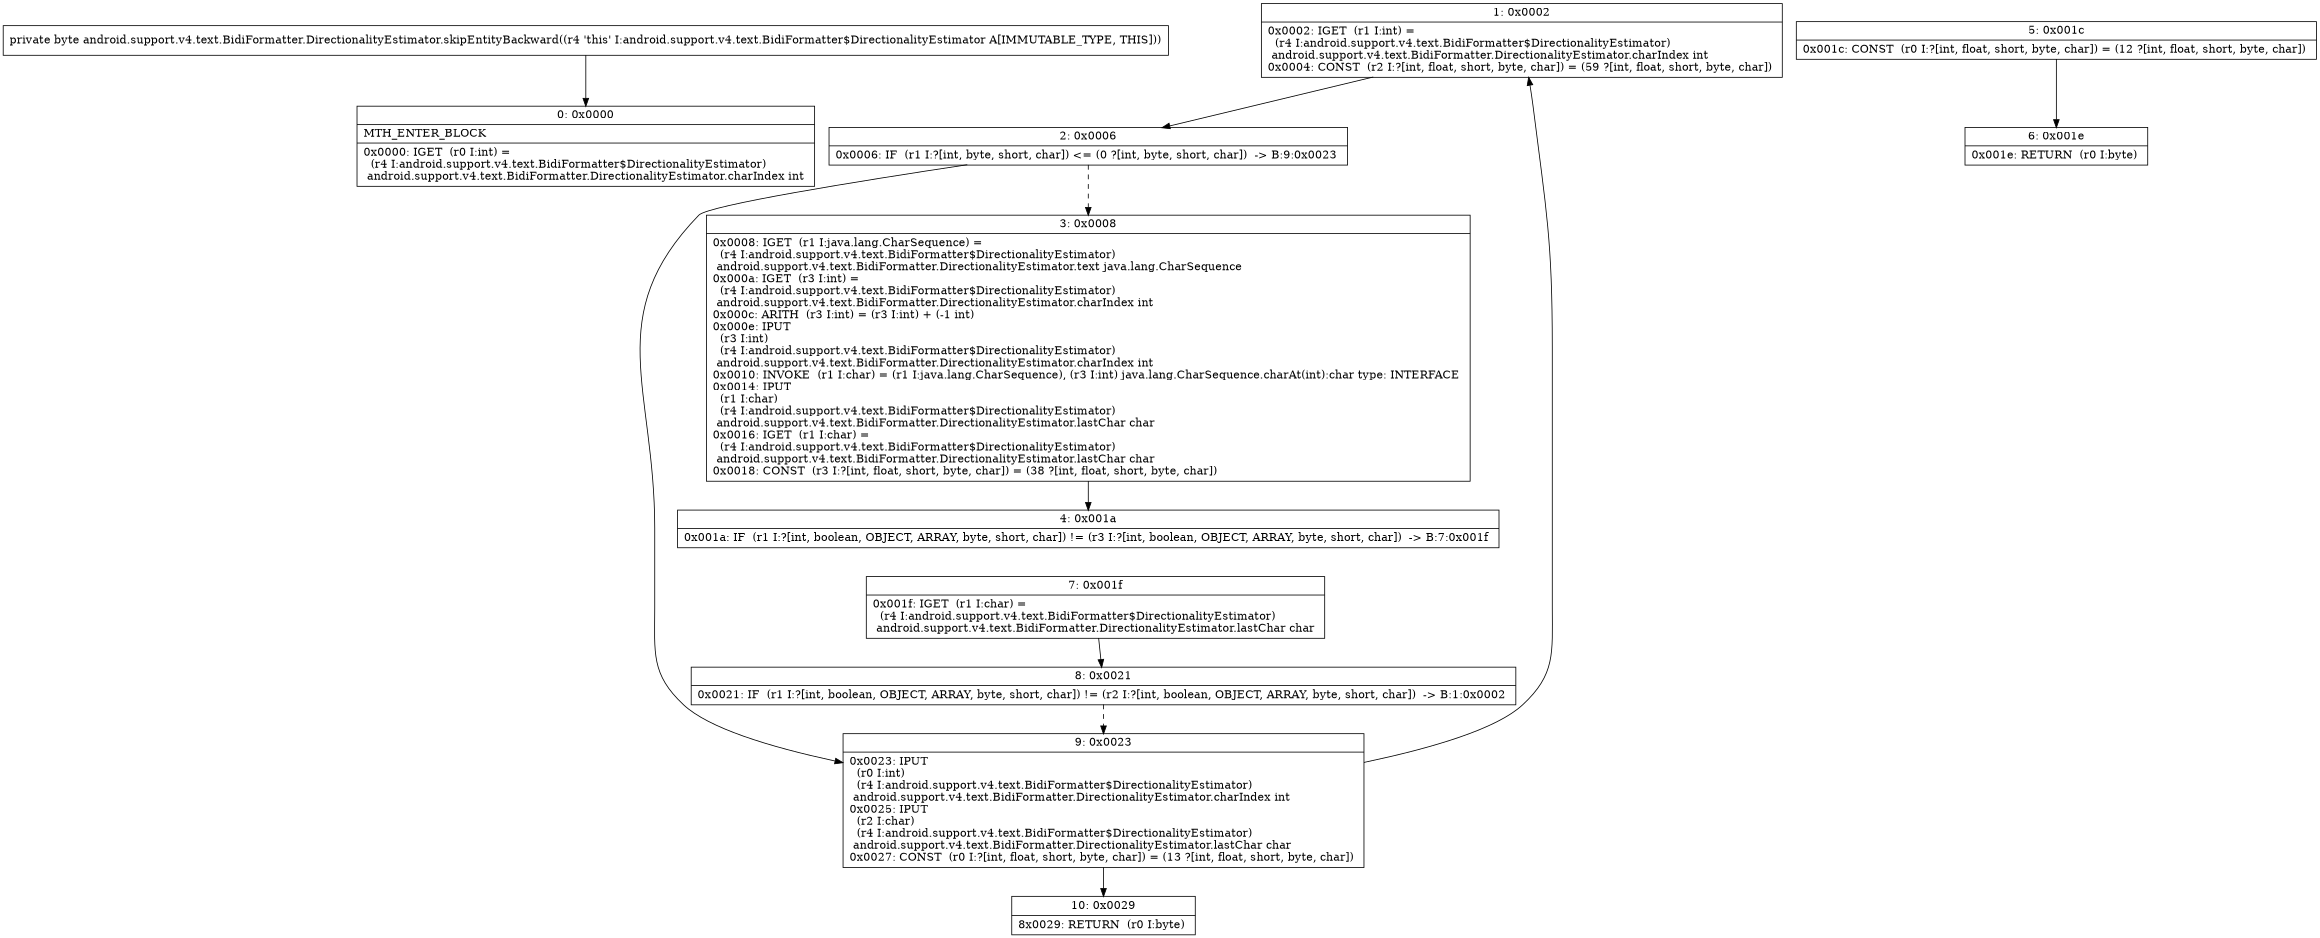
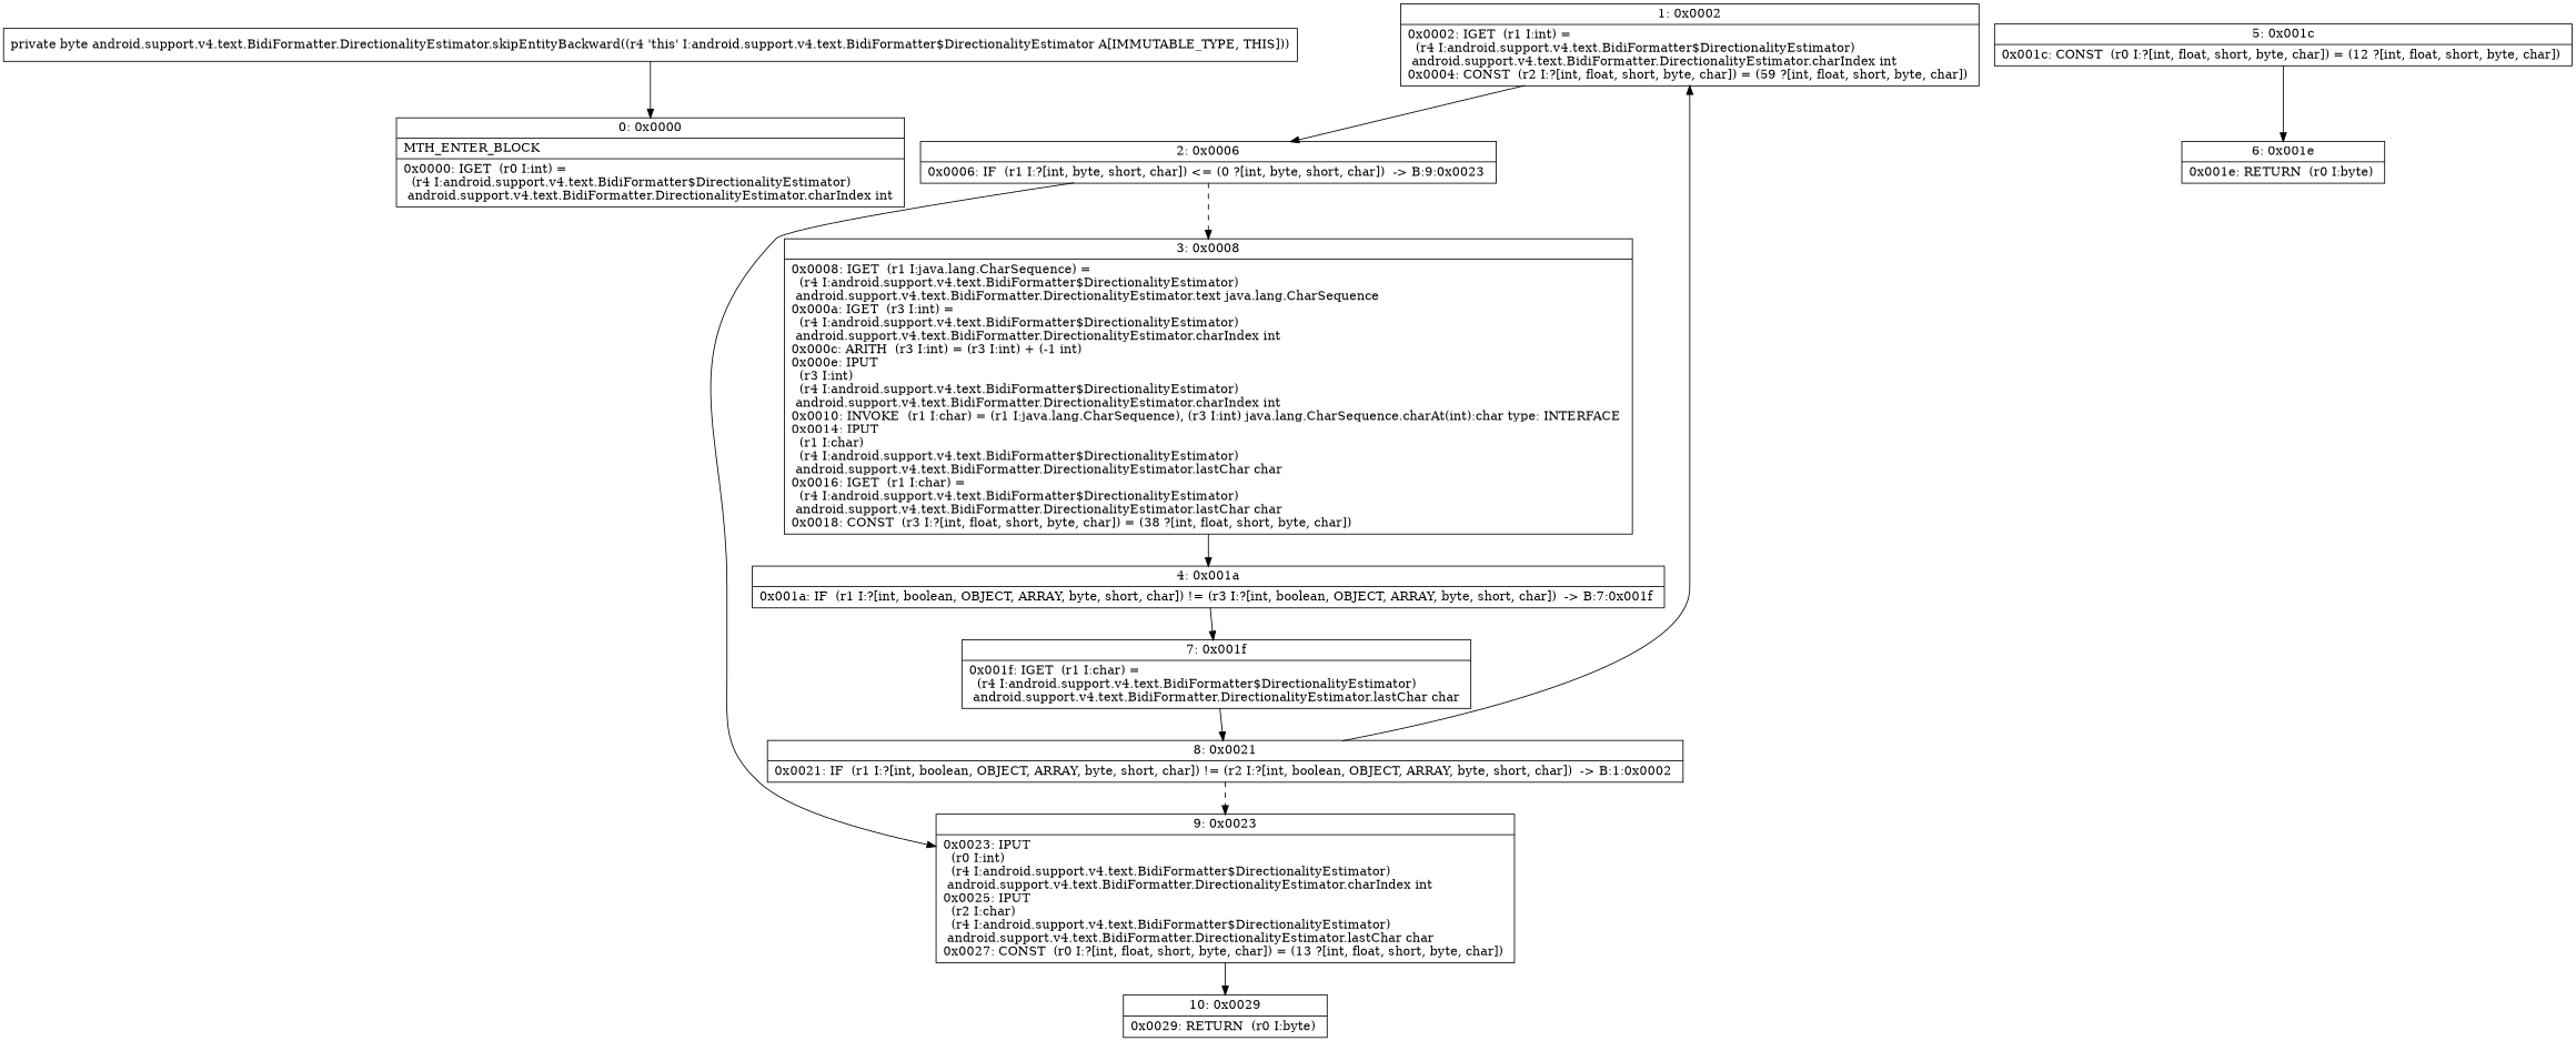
  digraph {
    node [shape=record]
    n1 [label="{0\:\ 0x0000|MTH_ENTER_BLOCK\l|0x0000: IGET  (r0 I:int) = \l  (r4 I:android.support.v4.text.BidiFormatter$DirectionalityEstimator)\l android.support.v4.text.BidiFormatter.DirectionalityEstimator.charIndex int \l}"]
    n2 [label="{1\:\ 0x0002|0x0002: IGET  (r1 I:int) = \l  (r4 I:android.support.v4.text.BidiFormatter$DirectionalityEstimator)\l android.support.v4.text.BidiFormatter.DirectionalityEstimator.charIndex int \l0x0004: CONST  (r2 I:?[int, float, short, byte, char]) = (59 ?[int, float, short, byte, char]) \l}"]
    n3 [label="{2\:\ 0x0006|0x0006: IF  (r1 I:?[int, byte, short, char]) \<= (0 ?[int, byte, short, char])  \-\> B:9:0x0023 \l}"]
    n4 [label="{3\:\ 0x0008|0x0008: IGET  (r1 I:java.lang.CharSequence) = \l  (r4 I:android.support.v4.text.BidiFormatter$DirectionalityEstimator)\l android.support.v4.text.BidiFormatter.DirectionalityEstimator.text java.lang.CharSequence \l0x000a: IGET  (r3 I:int) = \l  (r4 I:android.support.v4.text.BidiFormatter$DirectionalityEstimator)\l android.support.v4.text.BidiFormatter.DirectionalityEstimator.charIndex int \l0x000c: ARITH  (r3 I:int) = (r3 I:int) + (\-1 int) \l0x000e: IPUT  \l  (r3 I:int)\l  (r4 I:android.support.v4.text.BidiFormatter$DirectionalityEstimator)\l android.support.v4.text.BidiFormatter.DirectionalityEstimator.charIndex int \l0x0010: INVOKE  (r1 I:char) = (r1 I:java.lang.CharSequence), (r3 I:int) java.lang.CharSequence.charAt(int):char type: INTERFACE \l0x0014: IPUT  \l  (r1 I:char)\l  (r4 I:android.support.v4.text.BidiFormatter$DirectionalityEstimator)\l android.support.v4.text.BidiFormatter.DirectionalityEstimator.lastChar char \l0x0016: IGET  (r1 I:char) = \l  (r4 I:android.support.v4.text.BidiFormatter$DirectionalityEstimator)\l android.support.v4.text.BidiFormatter.DirectionalityEstimator.lastChar char \l0x0018: CONST  (r3 I:?[int, float, short, byte, char]) = (38 ?[int, float, short, byte, char]) \l}"]
    n5 [label="{9\:\ 0x0023|0x0023: IPUT  \l  (r0 I:int)\l  (r4 I:android.support.v4.text.BidiFormatter$DirectionalityEstimator)\l android.support.v4.text.BidiFormatter.DirectionalityEstimator.charIndex int \l0x0025: IPUT  \l  (r2 I:char)\l  (r4 I:android.support.v4.text.BidiFormatter$DirectionalityEstimator)\l android.support.v4.text.BidiFormatter.DirectionalityEstimator.lastChar char \l0x0027: CONST  (r0 I:?[int, float, short, byte, char]) = (13 ?[int, float, short, byte, char]) \l}"]
    n6 [label="{4\:\ 0x001a|0x001a: IF  (r1 I:?[int, boolean, OBJECT, ARRAY, byte, short, char]) != (r3 I:?[int, boolean, OBJECT, ARRAY, byte, short, char])  \-\> B:7:0x001f \l}"]
-   n7 [label="{10\:\ 0x0029|8x0029: RETURN  (r0 I:byte) \l}"]
+   n7 [label="{10\:\ 0x0029|0x0029: RETURN  (r0 I:byte) \l}"]
    n8 [label="{7\:\ 0x001f|0x001f: IGET  (r1 I:char) = \l  (r4 I:android.support.v4.text.BidiFormatter$DirectionalityEstimator)\l android.support.v4.text.BidiFormatter.DirectionalityEstimator.lastChar char \l}"]
    n9 [label="{5\:\ 0x001c|0x001c: CONST  (r0 I:?[int, float, short, byte, char]) = (12 ?[int, float, short, byte, char]) \l}"]
    n10 [label="{6\:\ 0x001e|0x001e: RETURN  (r0 I:byte) \l}"]
    n11 [label="{8\:\ 0x0021|0x0021: IF  (r1 I:?[int, boolean, OBJECT, ARRAY, byte, short, char]) != (r2 I:?[int, boolean, OBJECT, ARRAY, byte, short, char])  \-\> B:1:0x0002 \l}"]
    n12 [label="{private byte android.support.v4.text.BidiFormatter.DirectionalityEstimator.skipEntityBackward((r4 'this' I:android.support.v4.text.BidiFormatter$DirectionalityEstimator A[IMMUTABLE_TYPE, THIS])) }"]
    n2 -> n3
    n3 -> n4 [style=dashed]
    n3 -> n5
    n4 -> n6
    n5 -> n7
+   n6 -> n8
    n8 -> n11
    n9 -> n10
-   n5 -> n2
+   n11 -> n2
    n11 -> n5 [style=dashed]
    n12 -> n1
  }
